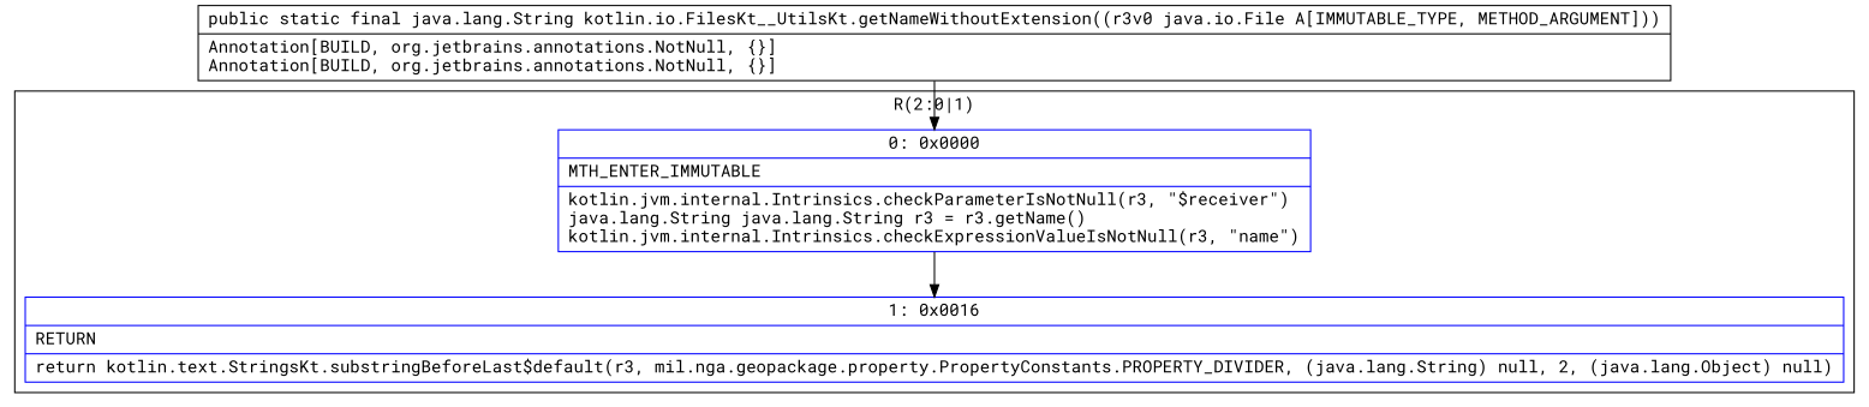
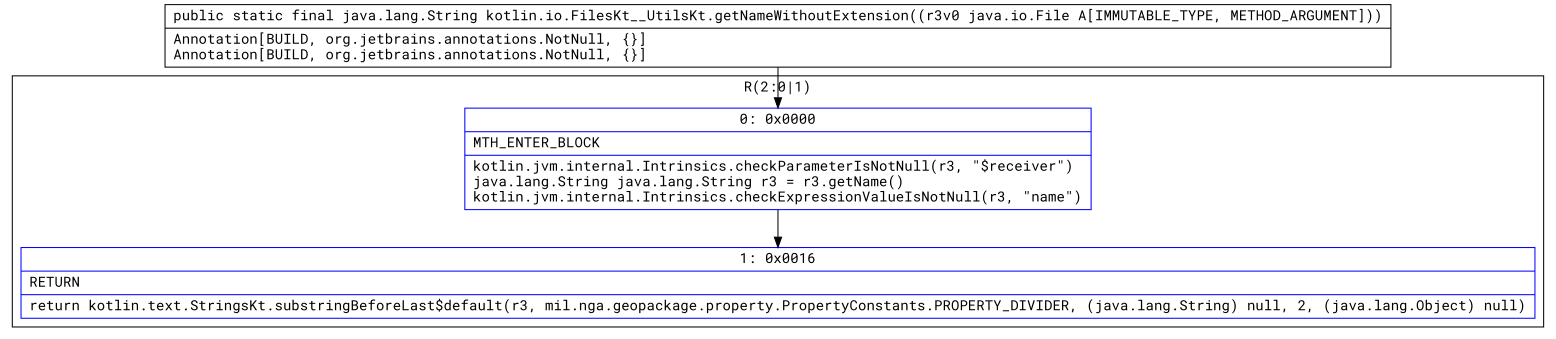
  digraph {
    fontname="Roboto Mono"
    node [color=blue shape=record fontname="Roboto Mono"]
    edge [fontname="Roboto Mono"]
-   n1 [label="{0\:\ 0x0000|MTH_ENTER_IMMUTABLE\l|kotlin.jvm.internal.Intrinsics.checkParameterIsNotNull(r3, \"$receiver\")\ljava.lang.String java.lang.String r3 = r3.getName()\lkotlin.jvm.internal.Intrinsics.checkExpressionValueIsNotNull(r3, \"name\")\l}"]
+   n1 [label="{0\:\ 0x0000|MTH_ENTER_BLOCK\l|kotlin.jvm.internal.Intrinsics.checkParameterIsNotNull(r3, \"$receiver\")\ljava.lang.String java.lang.String r3 = r3.getName()\lkotlin.jvm.internal.Intrinsics.checkExpressionValueIsNotNull(r3, \"name\")\l}"]
    n2 [label="{1\:\ 0x0016|RETURN\l|return kotlin.text.StringsKt.substringBeforeLast$default(r3, mil.nga.geopackage.property.PropertyConstants.PROPERTY_DIVIDER, (java.lang.String) null, 2, (java.lang.Object) null)\l}"]
    n3 [label="{public static final java.lang.String kotlin.io.FilesKt__UtilsKt.getNameWithoutExtension((r3v0 java.io.File A[IMMUTABLE_TYPE, METHOD_ARGUMENT]))  | Annotation[BUILD, org.jetbrains.annotations.NotNull, \{\}]\lAnnotation[BUILD, org.jetbrains.annotations.NotNull, \{\}]\l}" color=""]
    subgraph cluster_1 {
      label="R(2:0|1)"
      n1
      n2
    }
    n1 -> n2
    n3 -> n1
  }
